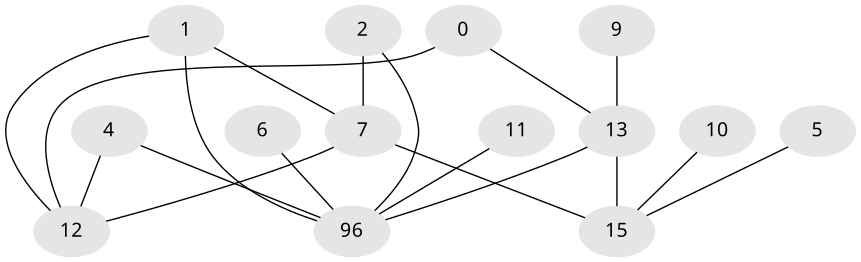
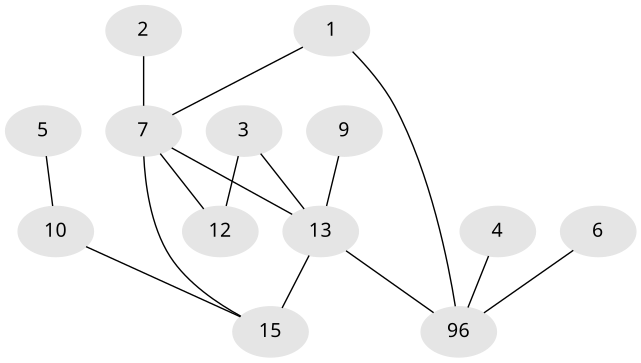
  graph {
    fontname="Noto Sans"
    node [color=gray90 fontname="Noto Sans" style=filled]
    edge [fontname="Noto Sans" weight=1.0]
    1
    7
    12
    n4 [label=96]
    13
    15
    2
-   3 [label=0]
+   3
    4
    5
    6
    9
    10
-   11
    1 -- 7
-   1 -- 12
    1 -- n4
    7 -- 12 [weight=2.0]
+   7 -- 13
    7 -- 15
    13 -- n4
    13 -- 15 [weight=2.0]
    2 -- 7
-   2 -- n4
    3 -- 12 [weight=2.0]
    3 -- 13
-   4 -- 12
    4 -- n4
-   5 -- 15
+   5 -- 10
    6 -- n4
    9 -- 13
    10 -- 15
-   11 -- n4
  }
